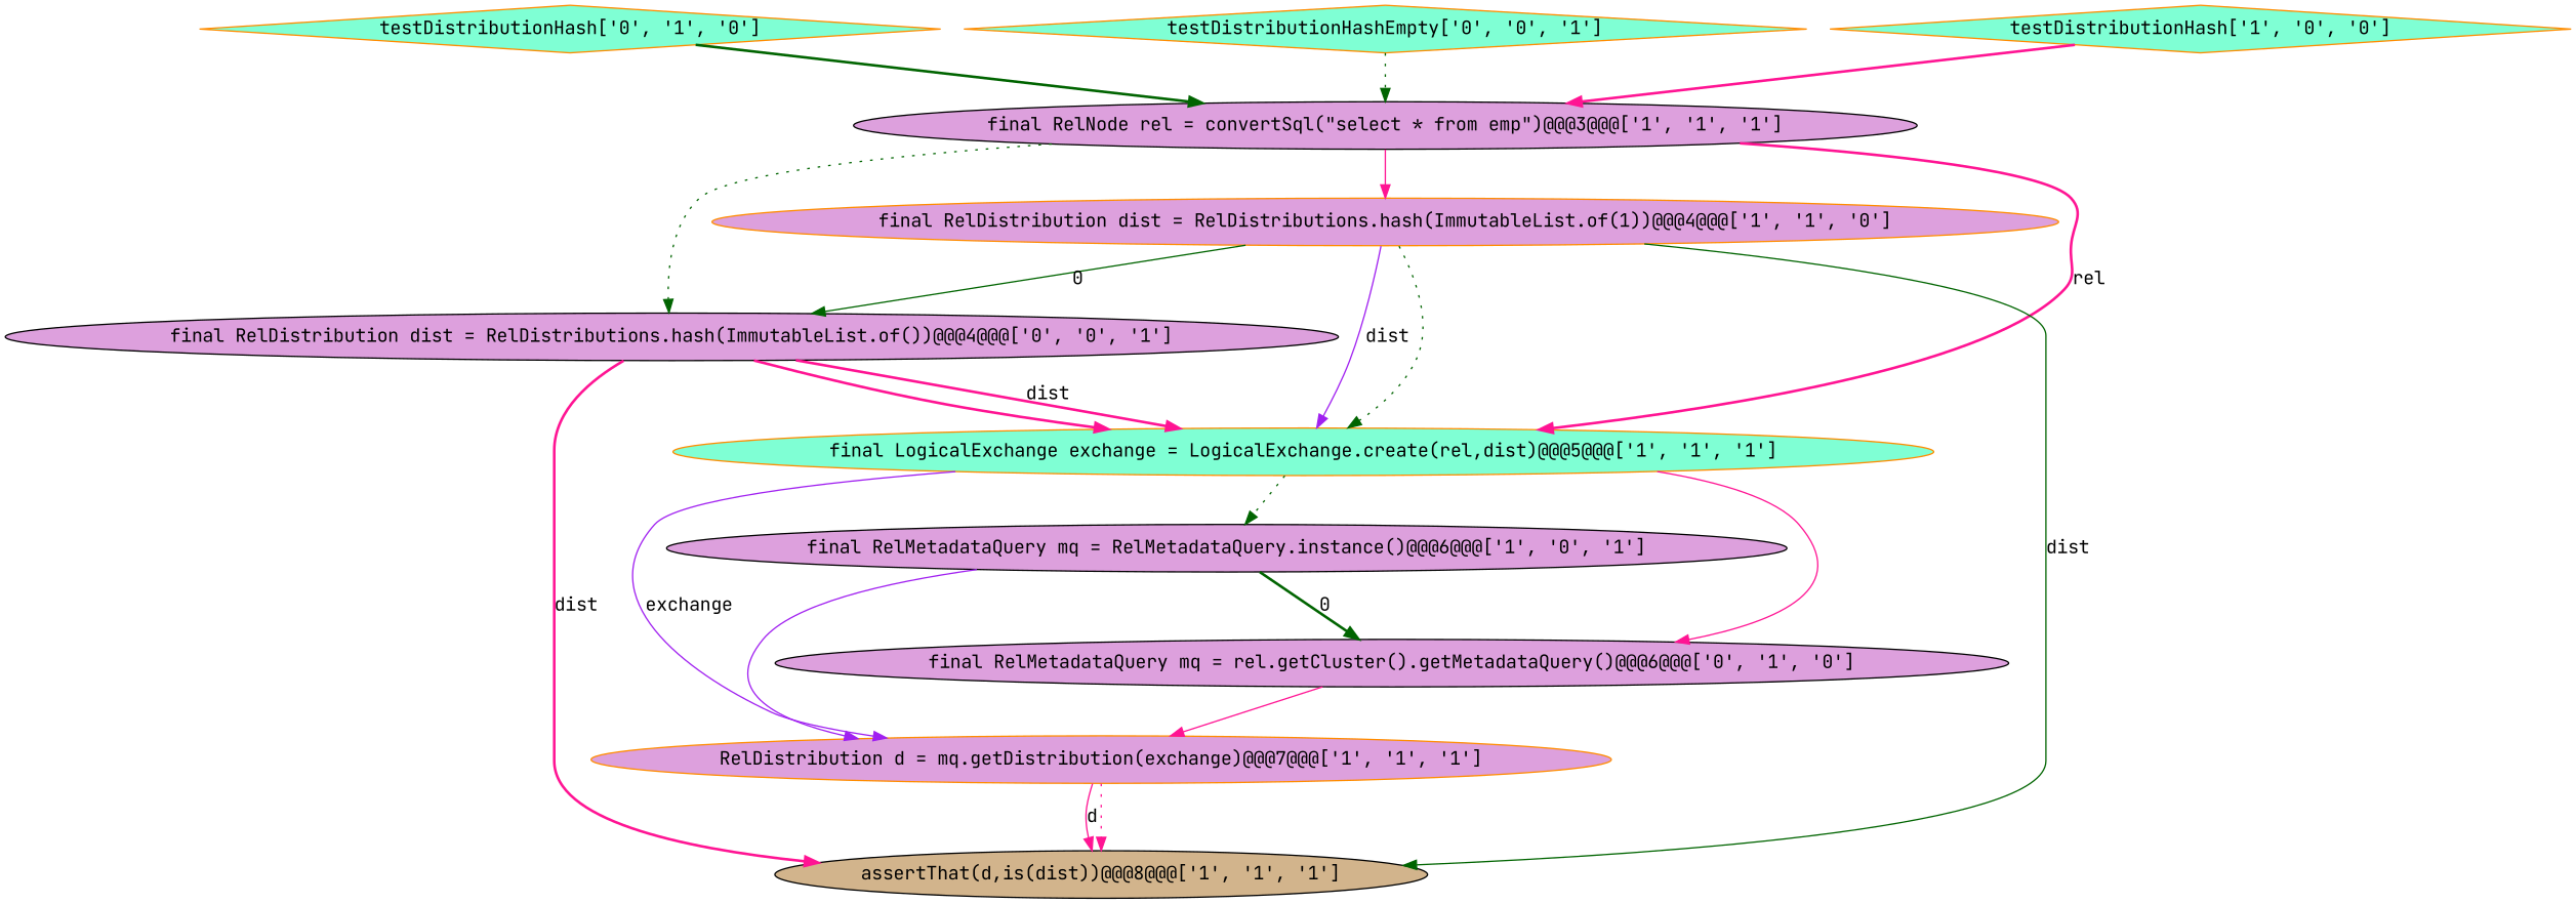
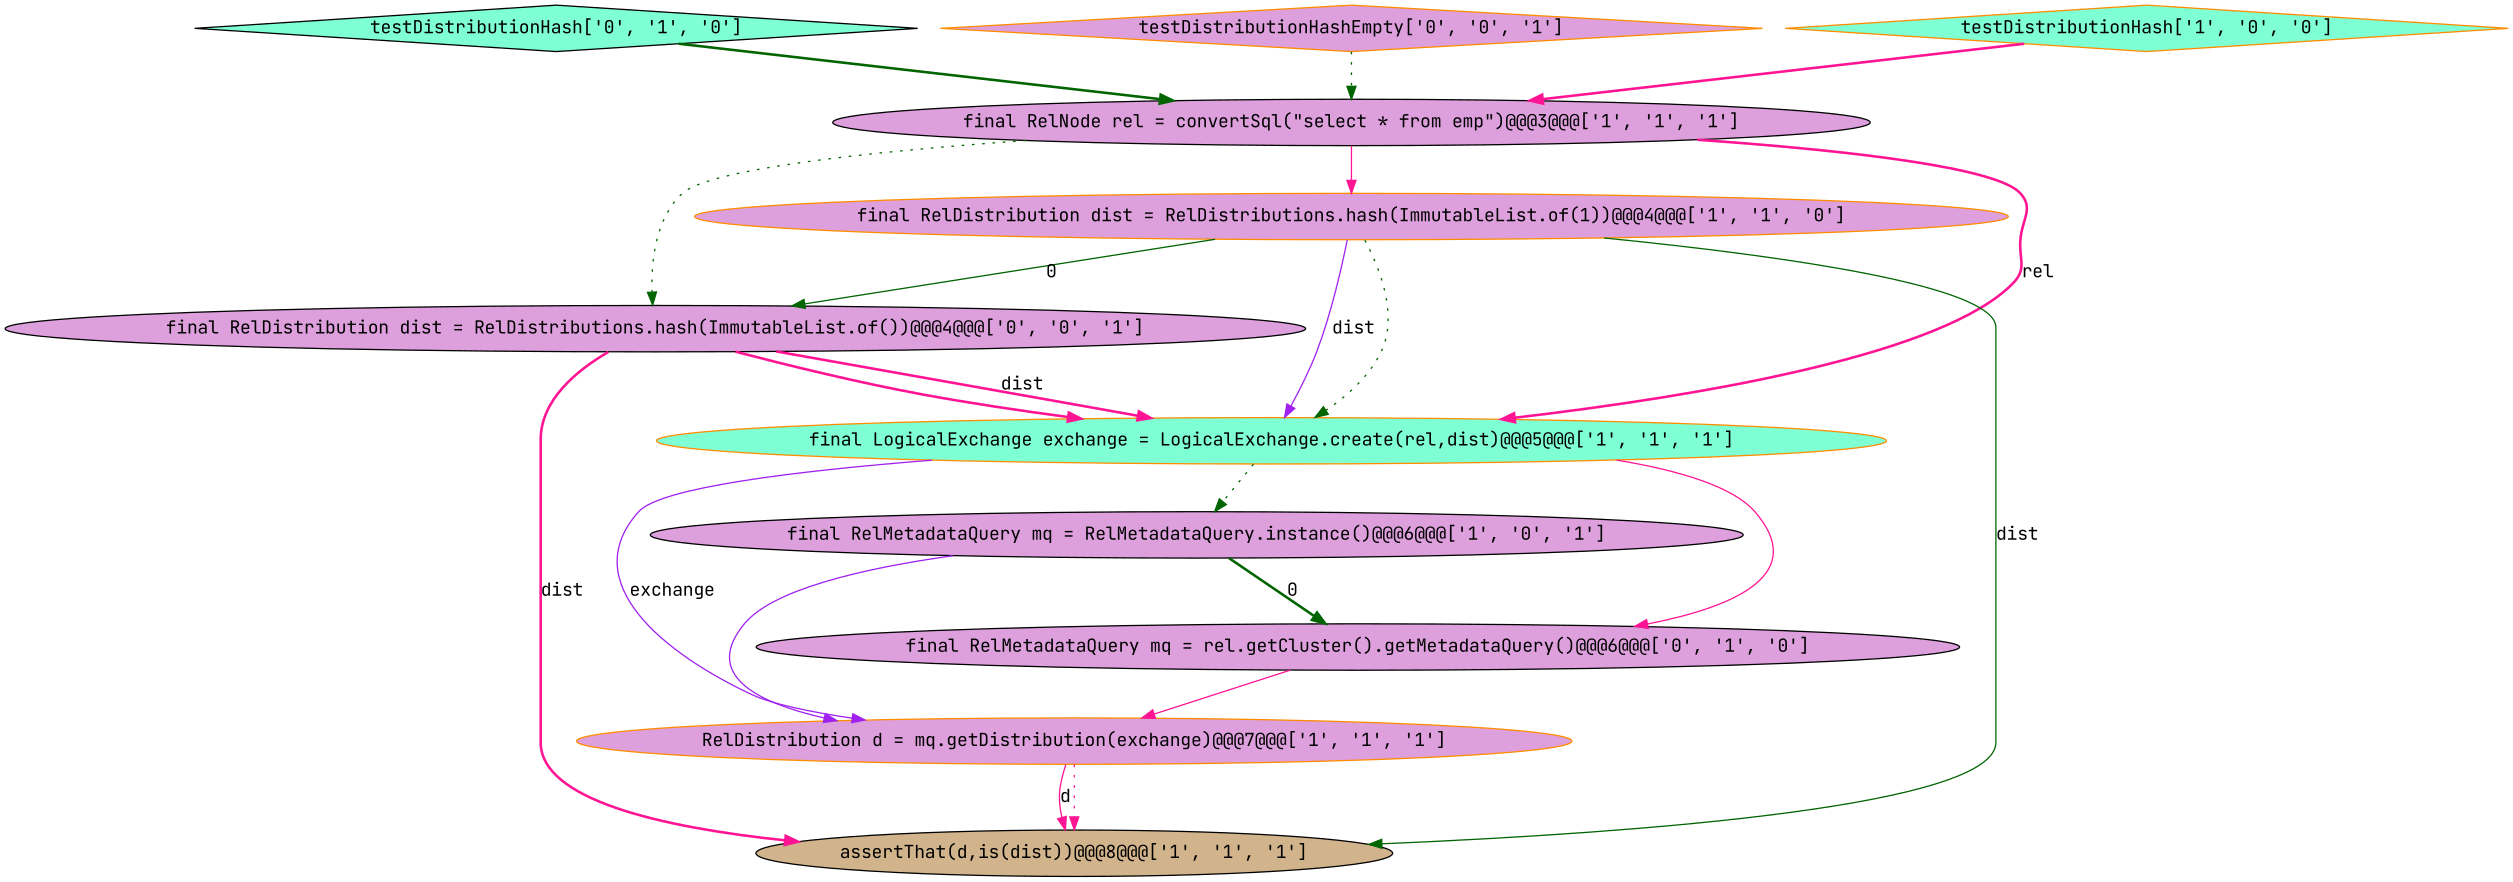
  digraph {
    fontname="JetBrains Mono"
    node [color=darkorange fillcolor=plum fontname="JetBrains Mono" shape=ellipse style=filled]
    edge [color=deeppink fontname="JetBrains Mono" style=solid]
-   n1 [fillcolor=aquamarine label="testDistributionHash['0', '1', '0']" shape=diamond]
+   n1 [color=black fillcolor=aquamarine label="testDistributionHash['0', '1', '0']" shape=diamond]
    n2 [color=black label="final RelNode rel = convertSql(\"select * from emp\")@@@3@@@['1', '1', '1']"]
    n3 [label="final RelDistribution dist = RelDistributions.hash(ImmutableList.of(1))@@@4@@@['1', '1', '0']"]
    n4 [color=black label="final RelDistribution dist = RelDistributions.hash(ImmutableList.of())@@@4@@@['0', '0', '1']"]
    n5 [fillcolor=aquamarine label="final LogicalExchange exchange = LogicalExchange.create(rel,dist)@@@5@@@['1', '1', '1']"]
    n6 [color=black fillcolor=tan label="assertThat(d,is(dist))@@@8@@@['1', '1', '1']"]
    n7 [color=black label="final RelMetadataQuery mq = rel.getCluster().getMetadataQuery()@@@6@@@['0', '1', '0']"]
    n8 [label="RelDistribution d = mq.getDistribution(exchange)@@@7@@@['1', '1', '1']"]
    n9 [color=black label="final RelMetadataQuery mq = RelMetadataQuery.instance()@@@6@@@['1', '0', '1']"]
-   n10 [fillcolor=aquamarine label="testDistributionHashEmpty['0', '0', '1']" shape=diamond]
+   n10 [label="testDistributionHashEmpty['0', '0', '1']" shape=diamond]
    n11 [fillcolor=aquamarine label="testDistributionHash['1', '0', '0']" shape=diamond]
    n1 -> n2 [color=darkgreen style=bold]
    n2 -> n3
    n2 -> n4 [color=darkgreen style=dotted]
    n2 -> n5 [label=rel style=bold]
    n3 -> n4 [color=darkgreen label=0]
    n3 -> n5 [color=purple label=dist]
    n3 -> n5 [color=darkgreen style=dotted]
    n3 -> n6 [color=darkgreen label=dist]
    n4 -> n5 [label=dist style=bold]
    n4 -> n5 [style=bold]
    n4 -> n6 [label=dist style=bold]
    n5 -> n7
    n5 -> n8 [color=purple label=exchange]
    n5 -> n9 [color=darkgreen style=dotted]
    n7 -> n8
    n8 -> n6 [style=dotted]
    n8 -> n6 [label=d]
    n9 -> n7 [color=darkgreen label=0 style=bold]
    n9 -> n8 [color=purple]
    n10 -> n2 [color=darkgreen style=dotted]
    n11 -> n2 [style=bold]
  }
